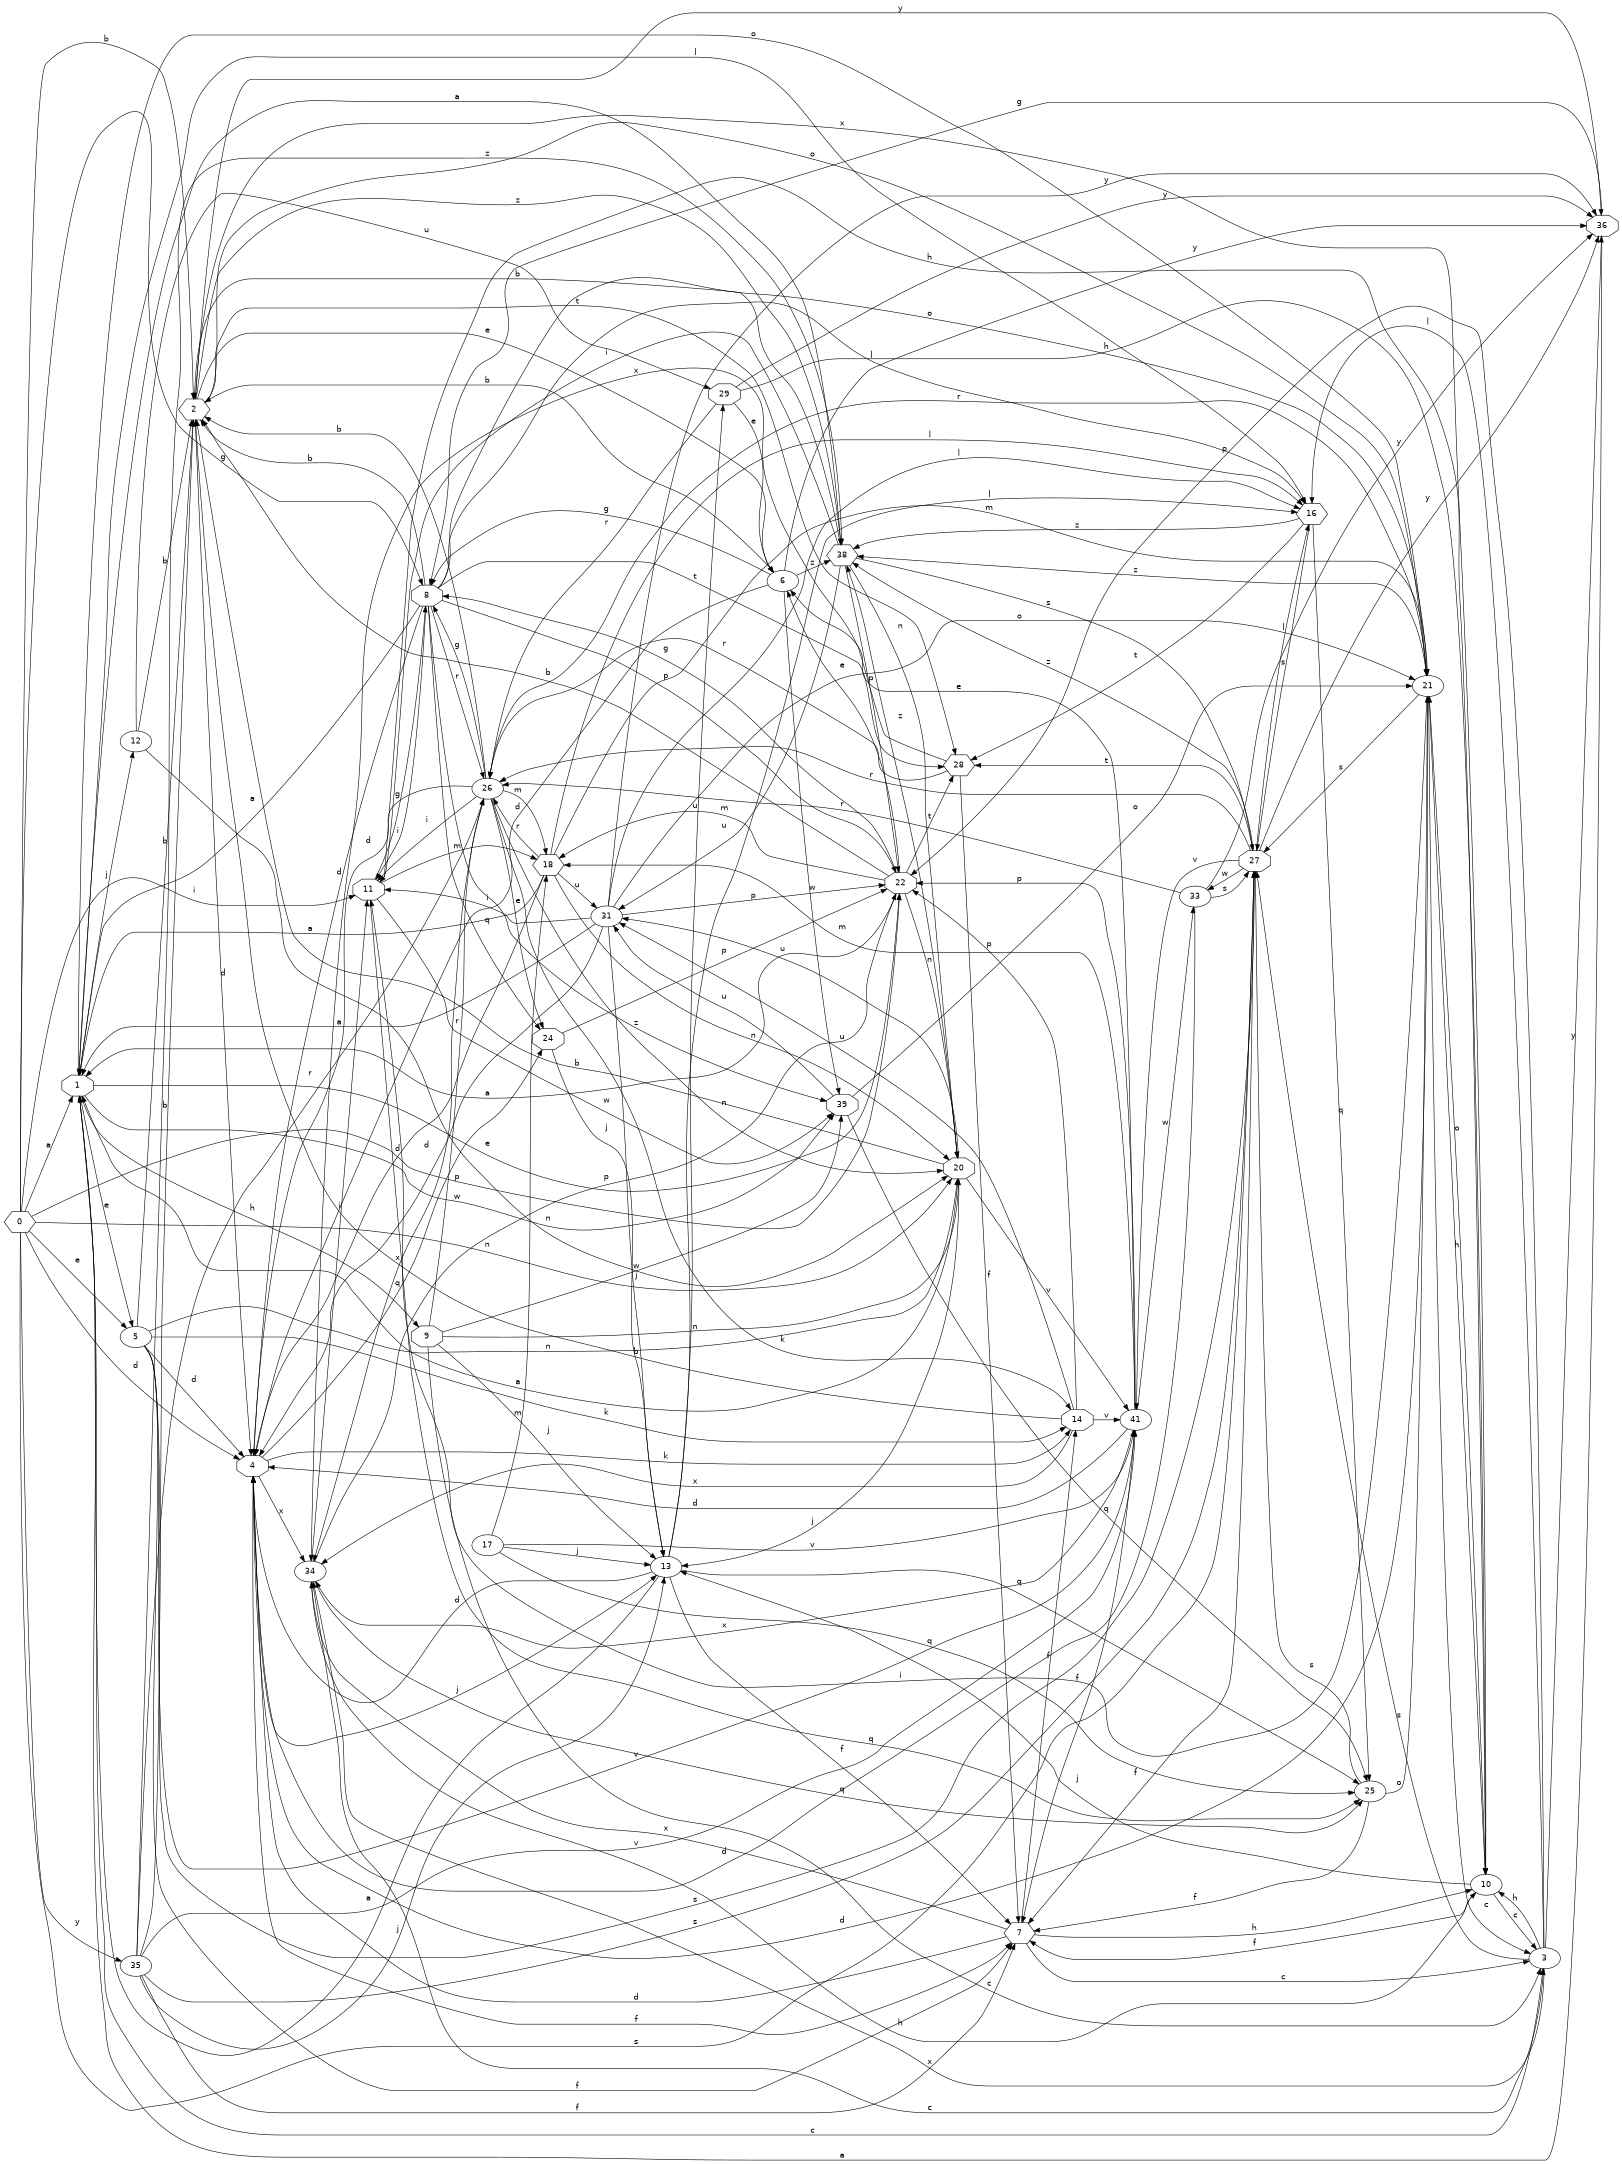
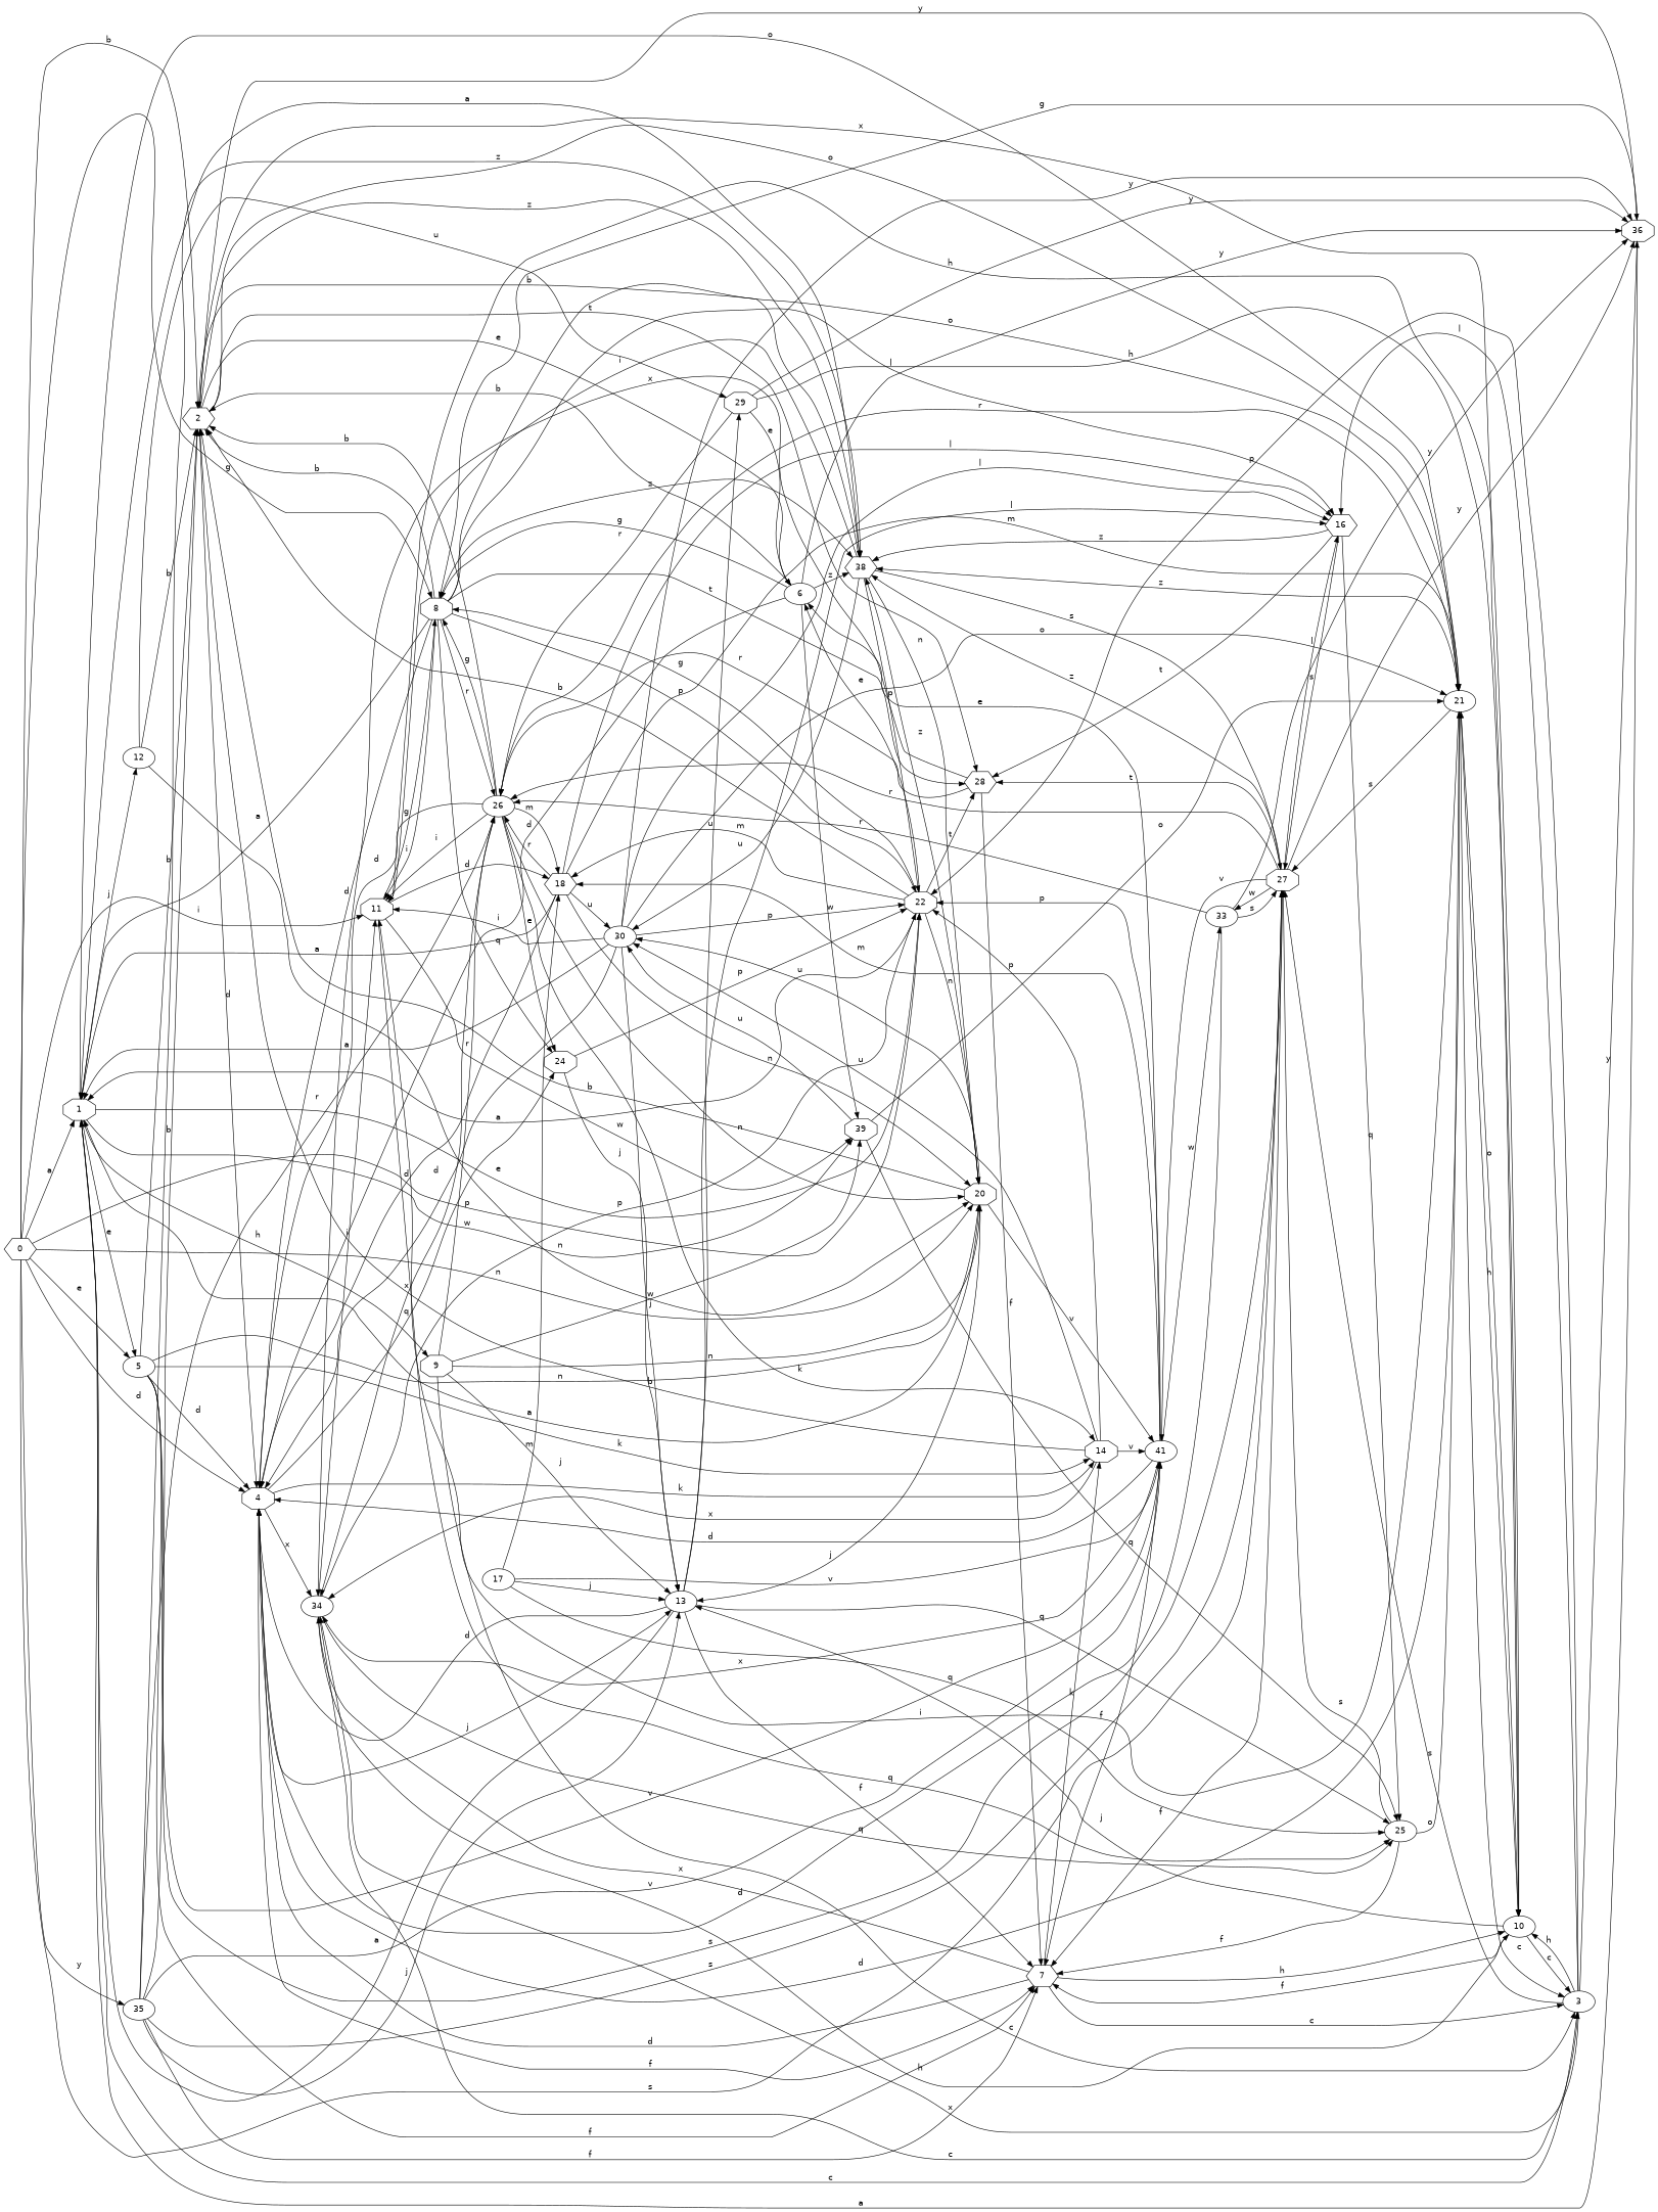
  strict digraph {
    fontname="DejaVu Sans"
    rankdir=LR
    node [fontname="DejaVu Sans" shape=ellipse]
    edge [fontname="DejaVu Sans"]
    0 [shape=hexagon]
    1 [shape=octagon]
    2 [shape=hexagon]
    4 [shape=octagon]
    5
    8 [shape=octagon]
    11 [shape=octagon]
    20 [shape=octagon]
    27 [shape=octagon]
    35
    22 [shape=octagon]
    3
    9 [shape=octagon]
    12
    16 [shape=hexagon]
    21
    n17 [label=39 shape=octagon]
    6
    10
    28 [shape=hexagon]
    36 [shape=octagon]
    38 [shape=hexagon]
    34
    7 [shape=hexagon]
    13
    14 [shape=octagon]
    24 [shape=octagon]
    n28 [label=41]
    26
    18 [shape=hexagon]
    25
-   30 [label=31]
+   30
    33
    29 [shape=octagon]
    17
    0 -> 1 [label=a]
    0 -> 2 [label=b]
    0 -> 4 [label=d]
    0 -> 5 [label=e]
    0 -> 8 [label=g]
    0 -> 11 [label=i]
    0 -> 20 [label=n]
    0 -> 27 [label=s]
    0 -> 35 [label=y]
    0 -> 22 [label=p]
    1 -> 5 [label=e]
    1 -> 22 [label=e]
    1 -> 3 [label=c]
    1 -> 9 [label=h]
    1 -> 12 [label=j]
-   1 -> 16 [label=l]
    1 -> 21 [label=o]
    1 -> n17 [label=w]
    2 -> 4 [label=d]
    2 -> 21 [label=o]
    2 -> 6 [label=e]
    2 -> 10 [label=x]
    2 -> 28 [label=t]
    2 -> 36 [label=y]
    2 -> 38 [label=z]
    4 -> 34 [label=x]
    4 -> 7 [label=f]
    4 -> 13 [label=j]
    4 -> 14 [label=k]
    4 -> 24 [label=q]
    5 -> 2 [label=b]
    5 -> 4 [label=d]
    5 -> 20 [label=n]
    5 -> 27 [label=s]
    5 -> 7 [label=f]
    5 -> 14 [label=k]
    5 -> n28 [label=v]
    8 -> 1 [label=a]
    8 -> 2 [label=b]
    8 -> 4 [label=d]
    8 -> 11 [label=i]
    8 -> 22 [label=p]
    8 -> 16 [label=l]
    8 -> 21 [label=o]
    8 -> 28 [label=t]
-   8 -> n17 [label=z]
+   8 -> 38 [label=z]
    8 -> 24 [label=q]
    8 -> 26 [label=r]
    11 -> 8 [label=g]
    11 -> n17 [label=w]
    11 -> 10 [label=h]
-   11 -> 18 [label=m]
+   11 -> 18 [label=d]
    11 -> 25 [label=q]
    20 -> 1 [label=a]
    20 -> 2 [label=b]
    20 -> 38 [label=z]
    20 -> 13 [label=j]
    20 -> n28 [label=v]
    20 -> 30 [label=u]
    27 -> 16 [label=l]
    27 -> 28 [label=t]
    27 -> 36 [label=y]
    27 -> 38 [label=z]
    27 -> 7 [label=f]
    27 -> n28 [label=v]
    27 -> 26 [label=r]
    27 -> 33 [label=w]
    35 -> 2 [label=b]
    35 -> 27 [label=s]
    35 -> 38 [label=z]
    35 -> 7 [label=f]
    35 -> 13 [label=j]
    35 -> n28 [label=v]
    35 -> 26 [label=r]
    22 -> 1 [label=a]
    22 -> 2 [label=b]
    22 -> 8 [label=g]
    22 -> 20 [label=n]
    22 -> 6 [label=e]
    22 -> 28 [label=t]
    22 -> 18 [label=m]
    3 -> 27 [label=s]
    3 -> 22 [label=p]
    3 -> 16 [label=l]
    3 -> 10 [label=h]
    3 -> 36 [label=y]
    3 -> 34 [label=x]
    9 -> 20 [label=n]
    9 -> 3 [label=c]
    9 -> n17 [label=w]
    9 -> 13 [label=j]
    9 -> 26 [label=r]
    12 -> 2 [label=b]
    12 -> 20 [label=n]
    12 -> 29 [label=u]
    16 -> 27 [label=s]
    16 -> 28 [label=t]
    16 -> 38 [label=z]
    16 -> 25 [label=q]
    21 -> 4 [label=d]
    21 -> 11 [label=i]
    21 -> 27 [label=s]
    21 -> 3 [label=c]
    21 -> 10 [label=h]
    21 -> 38 [label=z]
    21 -> 26 [label=r]
    n17 -> 21 [label=o]
    n17 -> 25 [label=q]
    n17 -> 30 [label=u]
    6 -> 2 [label=b]
    6 -> 4 [label=d]
    6 -> 8 [label=g]
    6 -> n17 [label=w]
    6 -> 36 [label=y]
    6 -> 38 [label=z]
    10 -> 3 [label=c]
    10 -> 21 [label=o]
    10 -> 7 [label=f]
    10 -> 13 [label=j]
    28 -> 34 [label=x]
    28 -> 7 [label=f]
    28 -> 26 [label=r]
    36 -> 1 [label=a]
    36 -> 8 [label=g]
    38 -> 1 [label=a]
    38 -> 2 [label=b]
    38 -> 11 [label=i]
    38 -> 20 [label=n]
    38 -> 27 [label=s]
    38 -> 22 [label=p]
    38 -> 30 [label=u]
    34 -> 11 [label=i]
    34 -> 22 [label=p]
    34 -> 3 [label=c]
    34 -> 10 [label=h]
    34 -> 25 [label=q]
    7 -> 4 [label=d]
    7 -> 3 [label=c]
    7 -> 10 [label=h]
    7 -> 34 [label=x]
-   7 -> 14 [label=f]
+   7 -> 14 [label=k]
    13 -> 1 [label=a]
    13 -> 4 [label=d]
    13 -> 16 [label=l]
    13 -> 7 [label=f]
    13 -> 25 [label=q]
    13 -> 29 [label=u]
    14 -> 2 [label=b]
    14 -> 22 [label=p]
    14 -> 34 [label=x]
    14 -> n28 [label=v]
    14 -> 30 [label=u]
    24 -> 22 [label=p]
    24 -> 13 [label=j]
    n28 -> 4 [label=d]
    n28 -> 22 [label=p]
    n28 -> 6 [label=e]
    n28 -> 34 [label=x]
    n28 -> 7 [label=f]
    n28 -> 18 [label=m]
    n28 -> 33 [label=w]
    26 -> 2 [label=b]
    26 -> 4 [label=d]
    26 -> 8 [label=g]
    26 -> 11 [label=i]
    26 -> 20 [label=n]
    26 -> 34 [label=x]
    26 -> 14 [label=k]
    26 -> 24 [label=e]
    26 -> 18 [label=m]
    18 -> 1 [label=a]
    18 -> 4 [label=d]
    18 -> 20 [label=n]
    18 -> 16 [label=l]
    18 -> 21 [label=m]
    18 -> 26 [label=r]
    18 -> 30 [label=u]
    25 -> 27 [label=s]
    25 -> 21 [label=o]
    25 -> 7 [label=f]
    30 -> 1 [label=a]
    30 -> 4 [label=d]
    30 -> 11 [label=i]
    30 -> 22 [label=p]
    30 -> 16 [label=l]
    30 -> 21 [label=o]
    30 -> 36 [label=y]
    30 -> 13 [label=j]
    33 -> 4 [label=d]
    33 -> 27 [label=s]
    33 -> 36 [label=y]
    33 -> 26 [label=r]
    29 -> 6 [label=e]
    29 -> 10 [label=h]
    29 -> 36 [label=y]
    29 -> 26 [label=r]
    17 -> 13 [label=j]
    17 -> n28 [label=v]
    17 -> 18 [label=m]
    17 -> 25 [label=q]
  }
